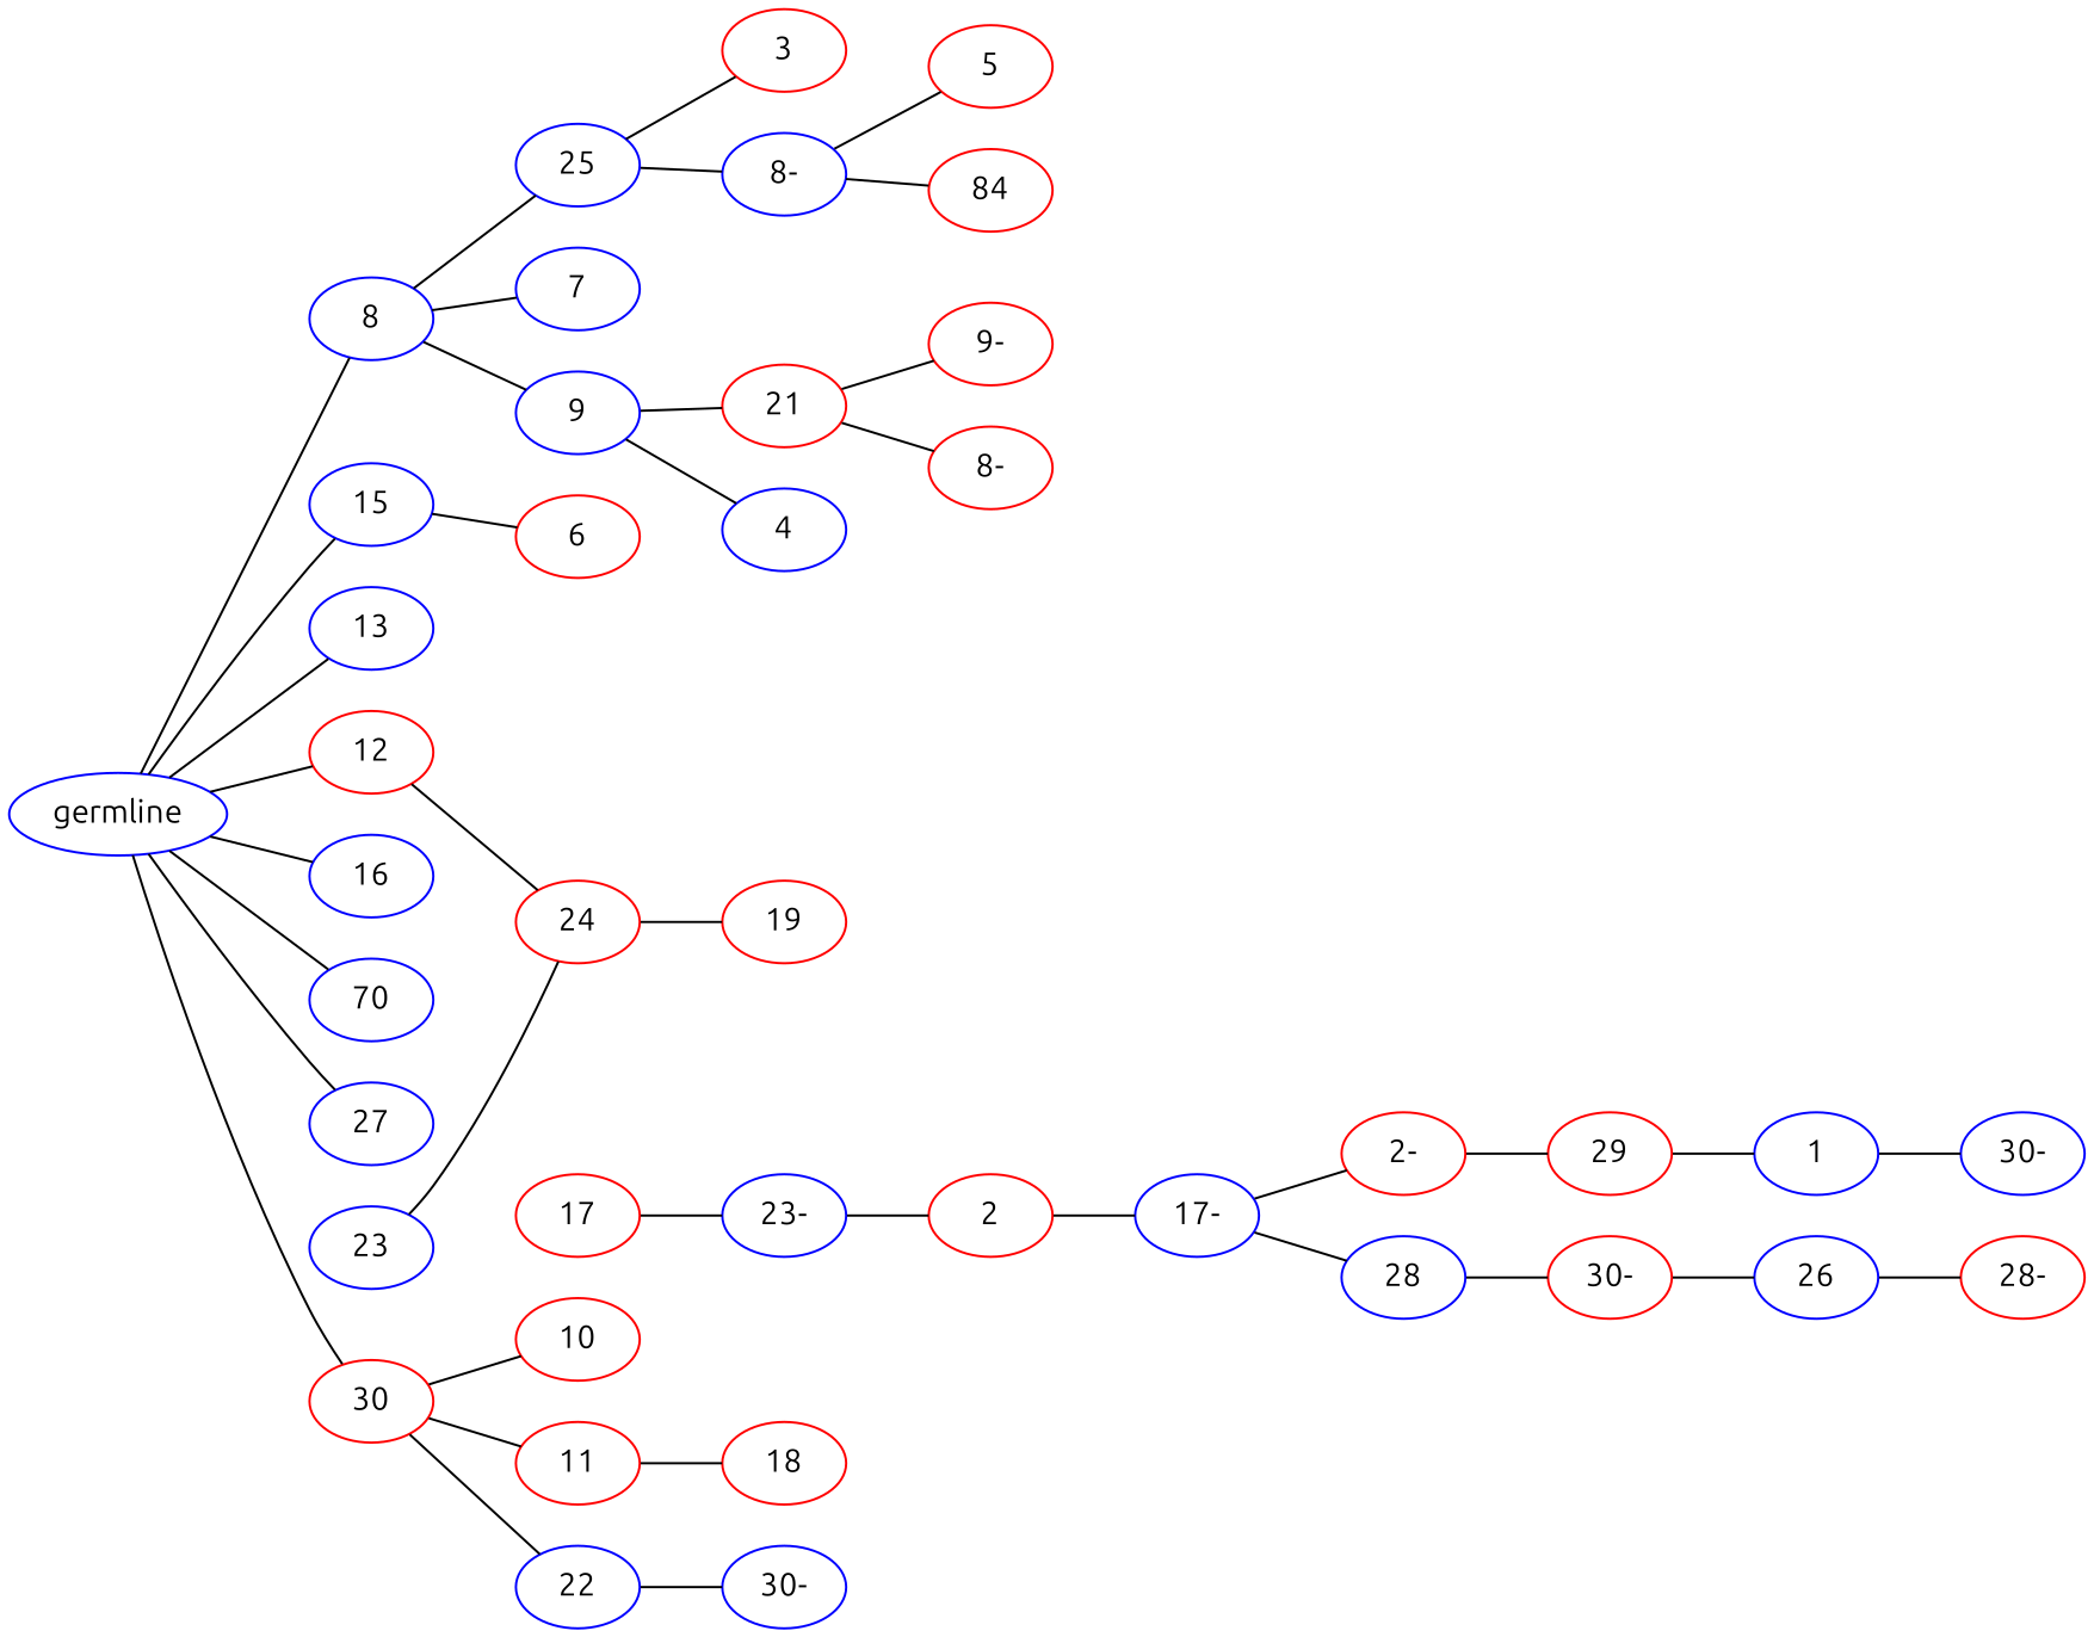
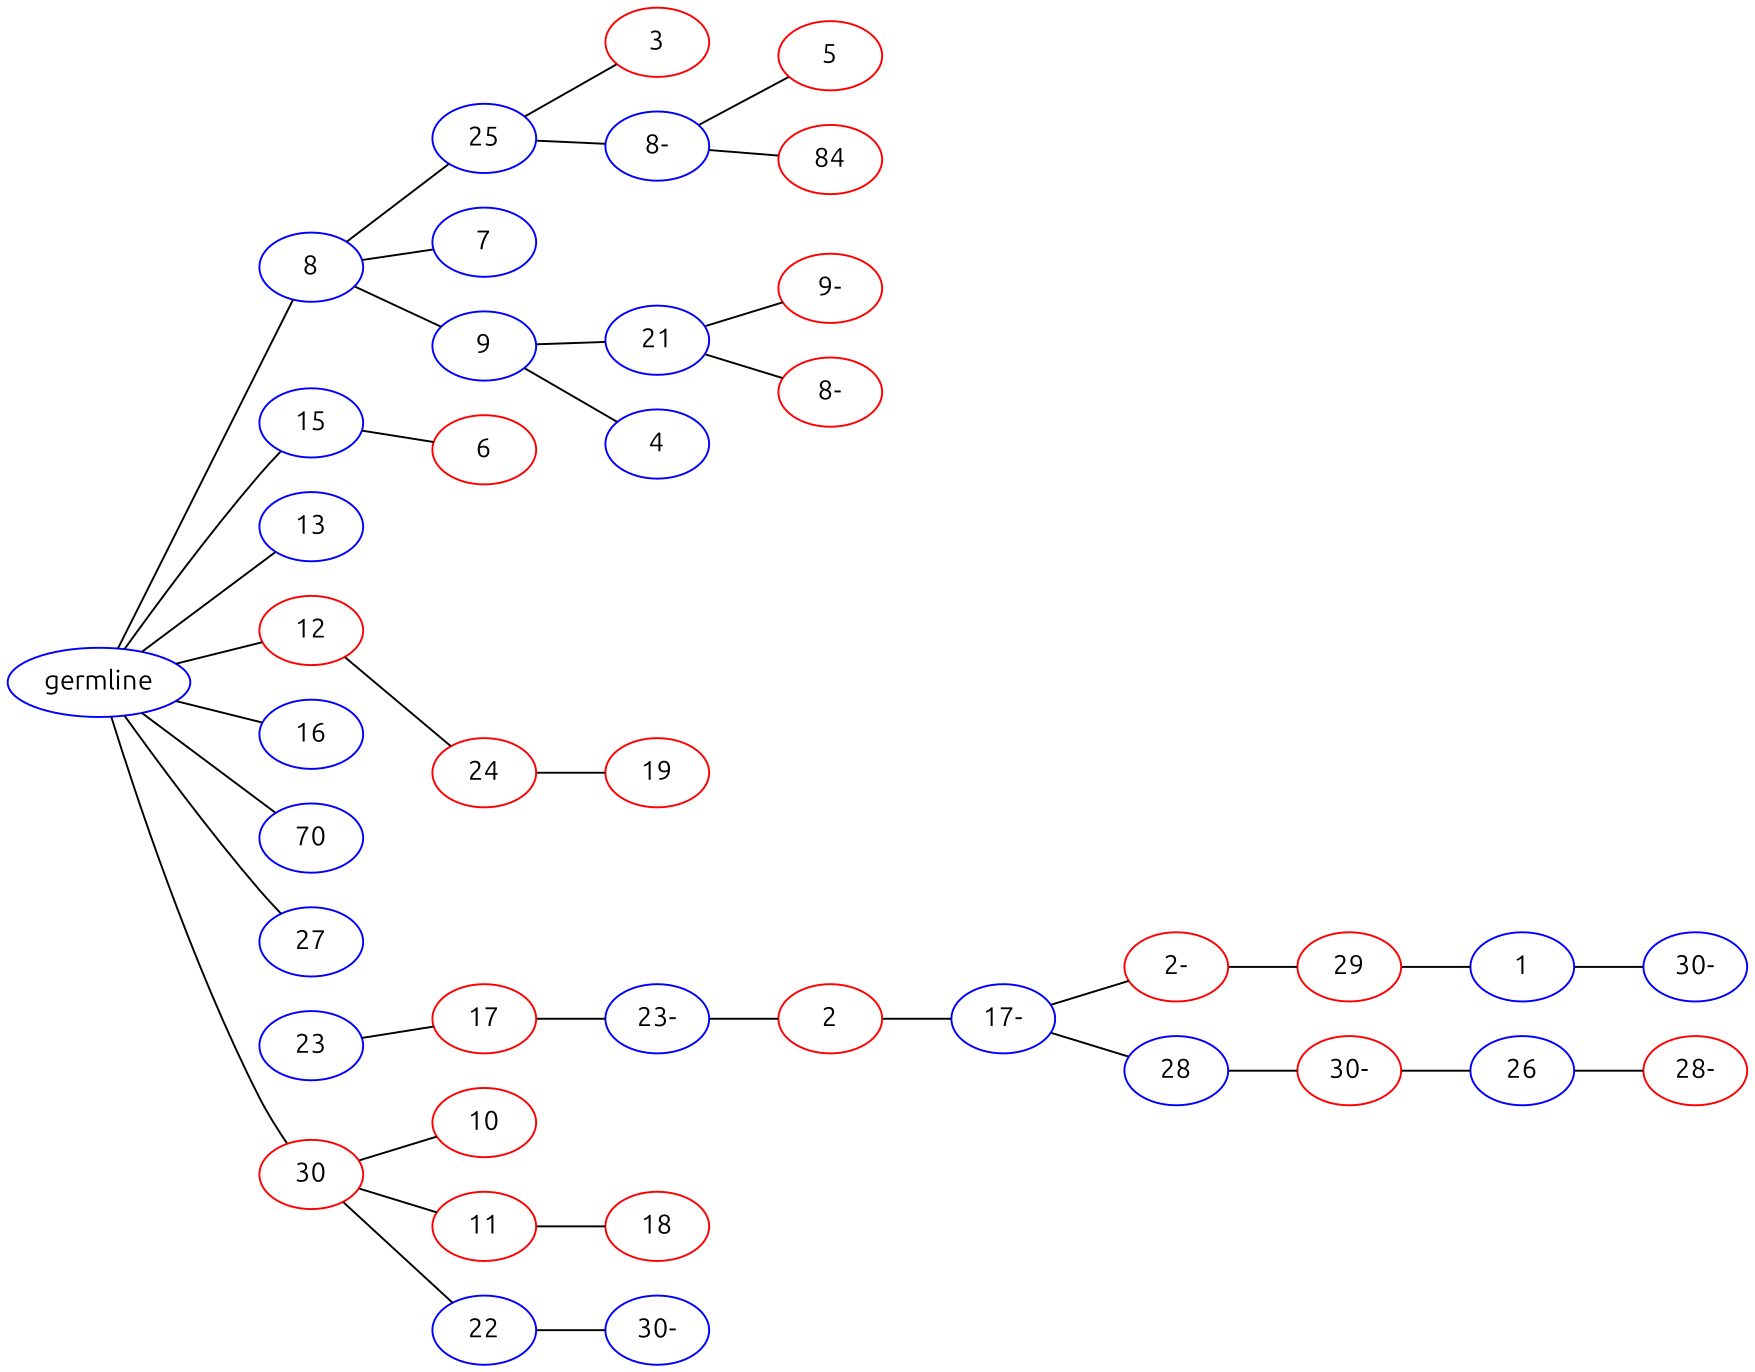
  graph {
    fontname=Ubuntu
    rankdir=LR
    node [color=blue fontname=Ubuntu]
    edge [fontname=Ubuntu]
    n1 [label=germline]
    n2 [color=red label=12]
    n3 [label=13]
    n4 [label=15]
    n5 [label=16]
    n6 [label=70]
    n7 [label=27]
    n8 [color=red label=30]
    n9 [label=8]
    n10 [color=red label=24]
    n11 [color=red label=6]
    n12 [color=red label=10]
    n13 [color=red label=11]
    n14 [label=22]
    n15 [label=25]
    n16 [label=7]
    n17 [label=9]
    n18 [color=red label=19]
    n19 [color=red label=18]
    n20 [label="30-"]
    n21 [label=23]
    n22 [color=red label=17]
    n23 [label="23-"]
    n24 [color=red label=2]
    n25 [label="17-"]
    n26 [color=red label="2-"]
    n27 [label=28]
    n28 [color=red label=29]
    n29 [color=red label="30-"]
    n30 [label=1]
    n31 [label="30-"]
    n32 [label=26]
    n33 [color=red label="28-"]
    n34 [color=red label=3]
    n35 [label="8-"]
-   n36 [color=red label=21]
+   n36 [label=21]
    n37 [label=4]
    n38 [color=red label=84]
    n39 [color=red label=5]
    n40 [color=red label="8-"]
    n41 [color=red label="9-"]
    n1 -- n2
    n1 -- n3
    n1 -- n4
    n1 -- n5
    n1 -- n6
    n1 -- n7
    n1 -- n8
    n1 -- n9
    n2 -- n10
    n4 -- n11
    n8 -- n12
    n8 -- n13
    n8 -- n14
    n9 -- n15
    n9 -- n16
    n9 -- n17
    n10 -- n18
    n13 -- n19
    n14 -- n20
    n15 -- n34
    n15 -- n35
    n17 -- n36
    n17 -- n37
-   n21 -- n10
+   n21 -- n22
    n22 -- n23
    n23 -- n24
    n24 -- n25
    n25 -- n26
    n25 -- n27
    n26 -- n28
    n27 -- n29
    n28 -- n30
    n29 -- n32
    n30 -- n31
    n32 -- n33
    n35 -- n38
    n35 -- n39
    n36 -- n40
    n36 -- n41
  }
